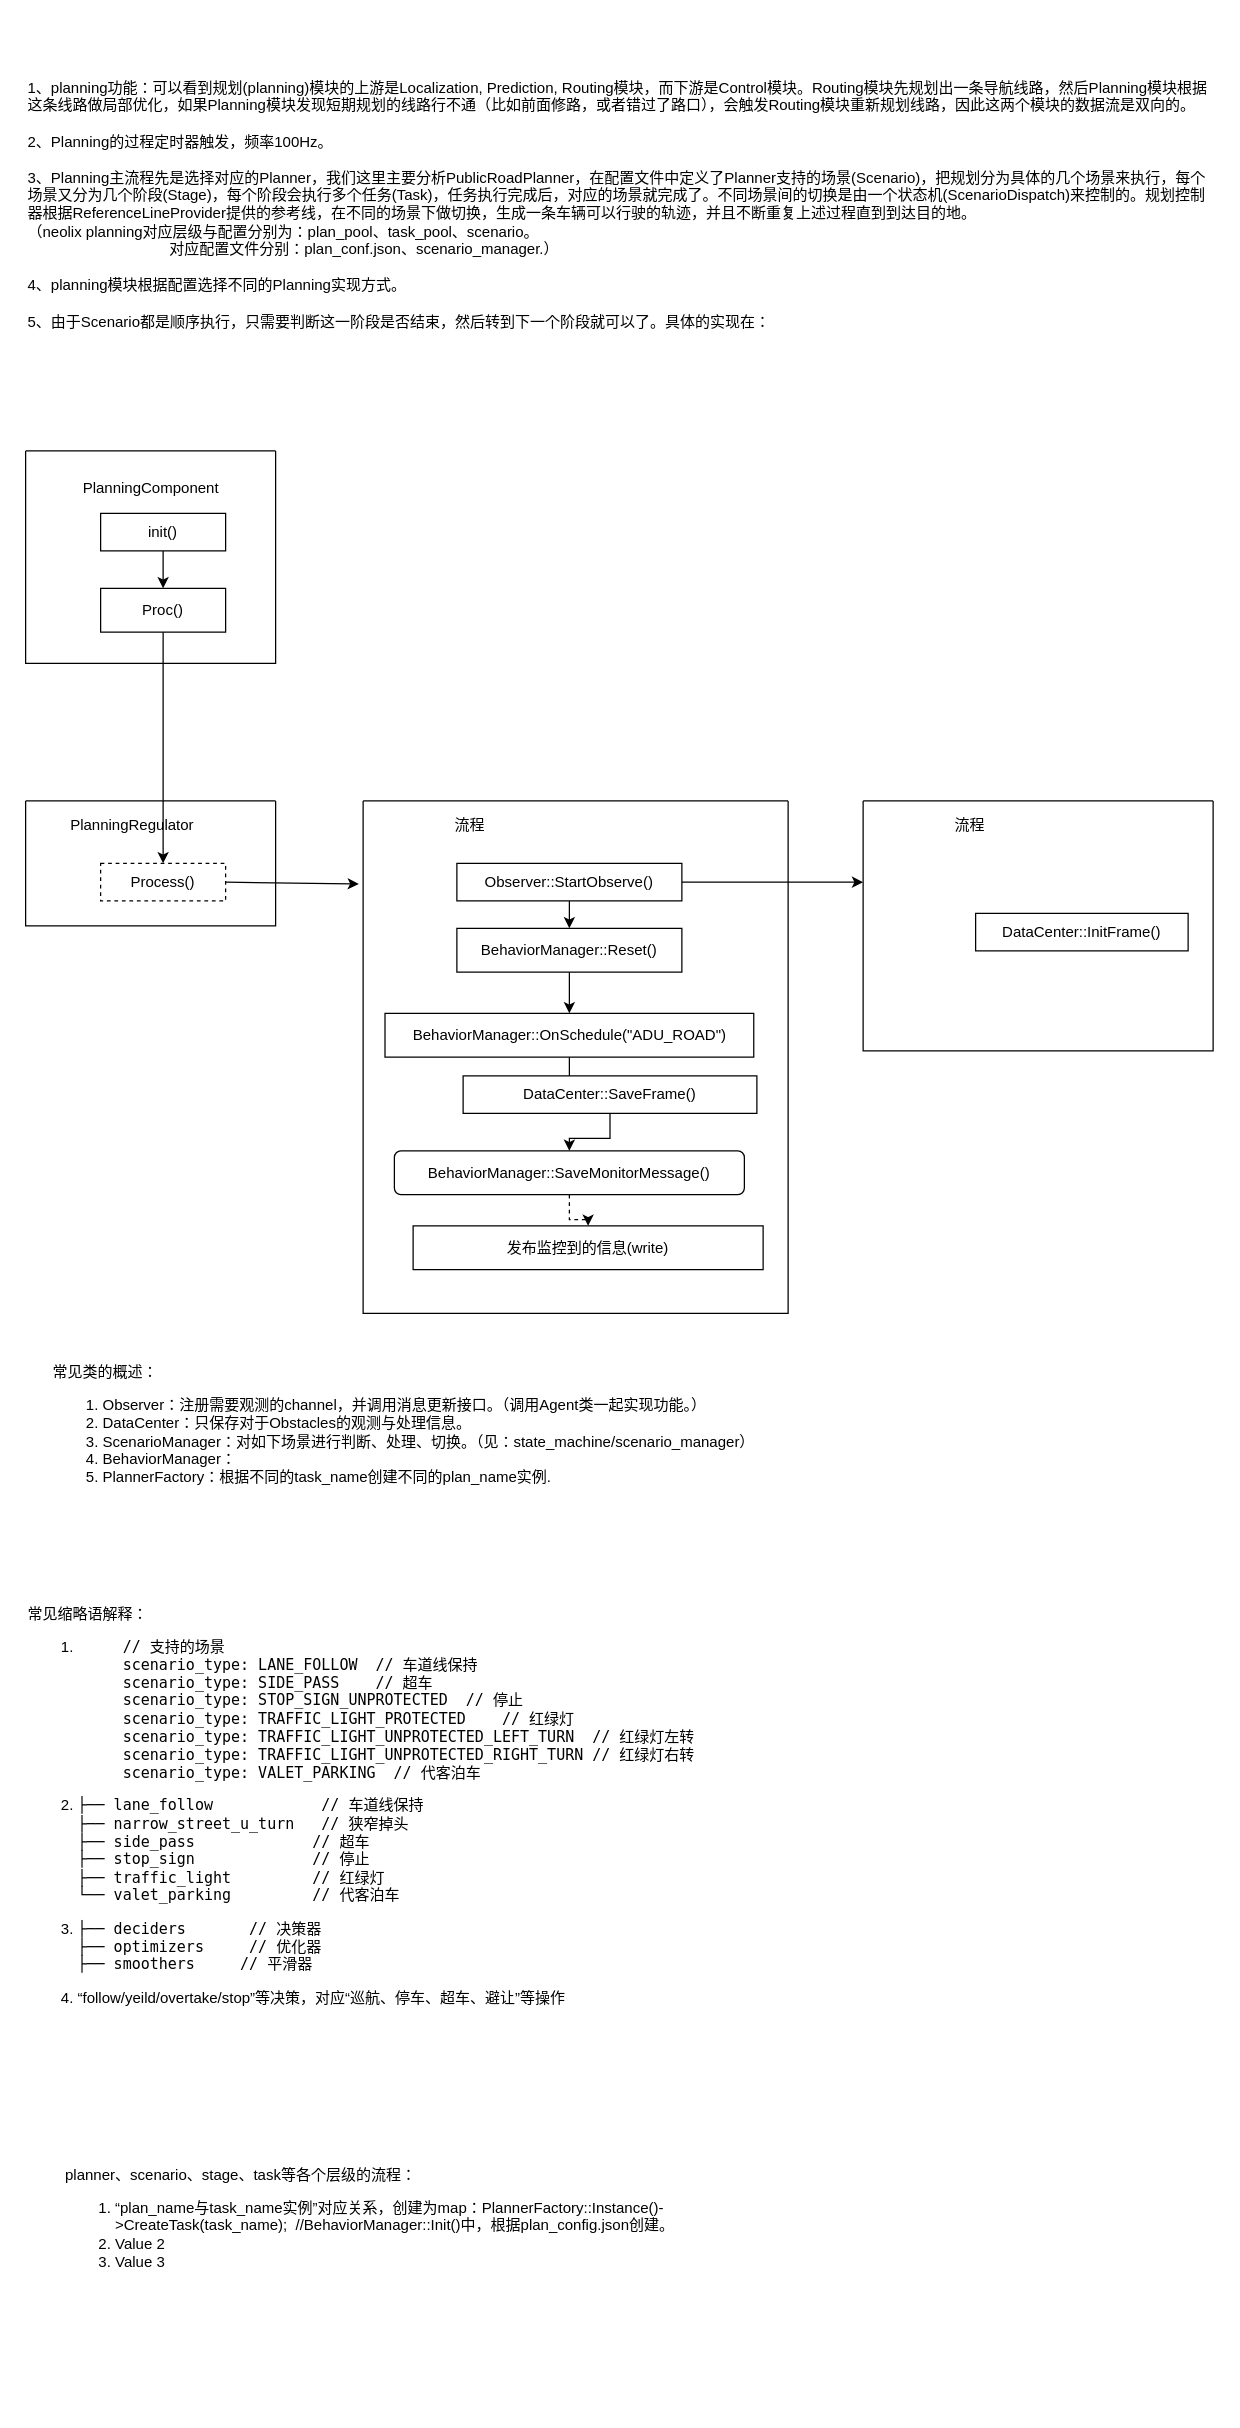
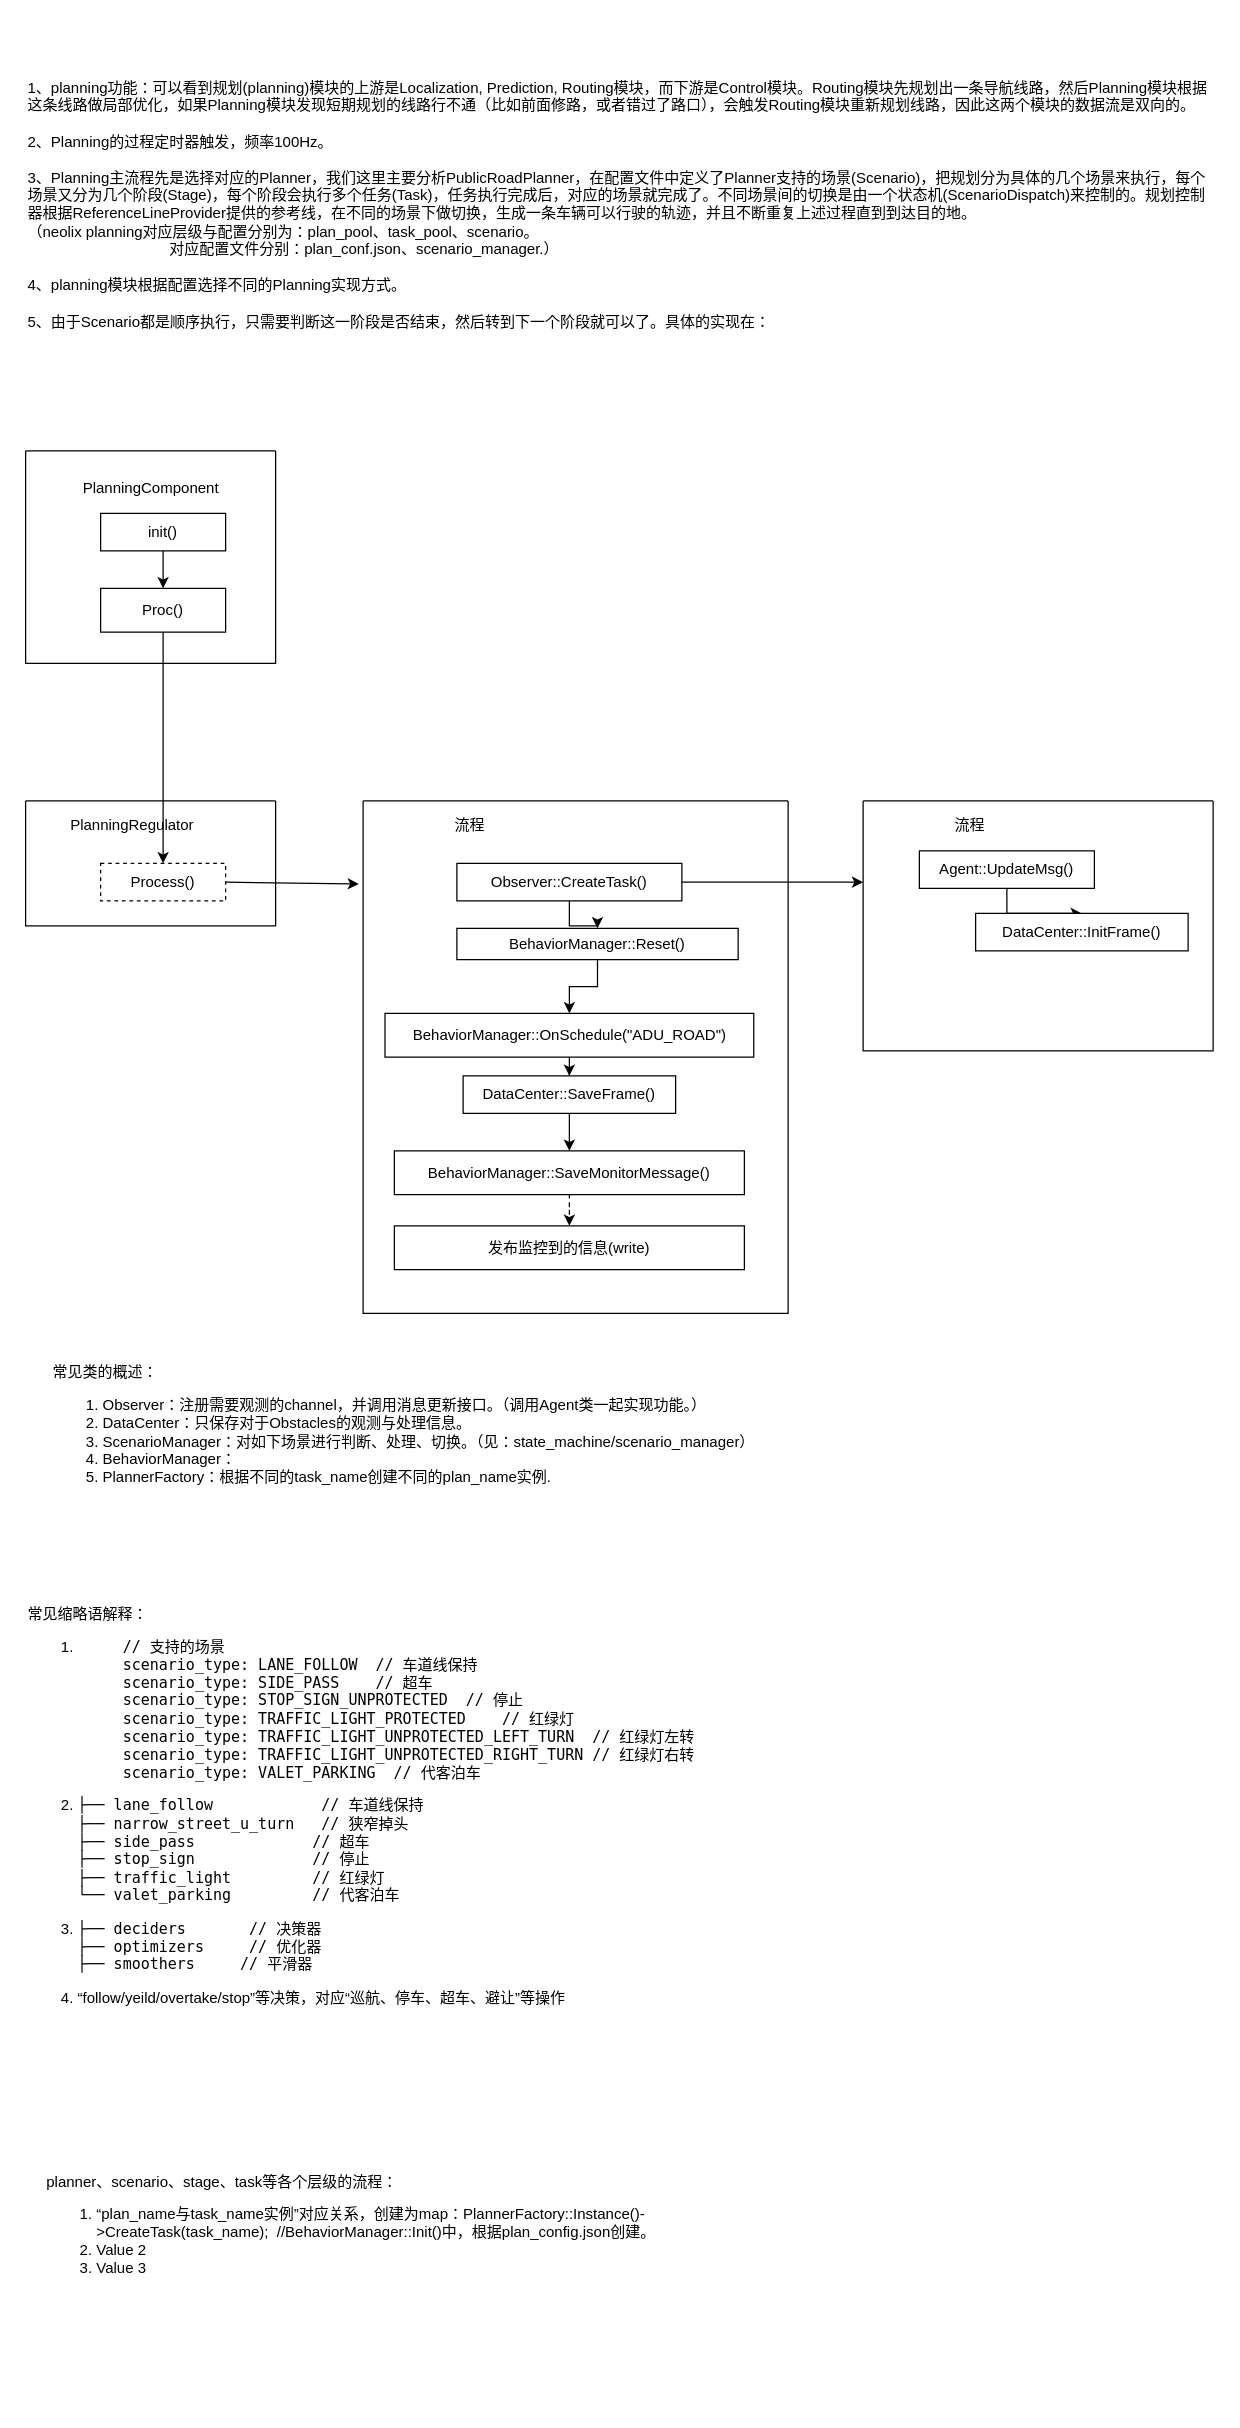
  <mxCell id="0" />
  <mxCell id="1" parent="0" />
  <mxCell id="2" value="" style="swimlane;startSize=0;" parent="1" vertex="1"><mxGeometry x="20" y="360" width="200" height="170" as="geometry"><mxRectangle x="240" y="150" width="50" height="40" as="alternateBounds" /></mxGeometry></mxCell>
  <mxCell id="3" value="init()" style="rounded=0;whiteSpace=wrap;html=1;" parent="2" vertex="1"><mxGeometry x="60" y="50" width="100" height="30" as="geometry" /></mxCell>
  <mxCell id="4" value="Proc()" style="whiteSpace=wrap;html=1;rounded=0;" parent="2" vertex="1"><mxGeometry x="60" y="110" width="100" height="35" as="geometry" /></mxCell>
  <mxCell id="5" value="" style="edgeStyle=orthogonalEdgeStyle;rounded=0;orthogonalLoop=1;jettySize=auto;html=1;" parent="2" source="3" target="4" edge="1"><mxGeometry relative="1" as="geometry" /></mxCell>
  <mxCell id="6" value="PlanningComponent" style="text;html=1;align=center;verticalAlign=middle;resizable=0;points=[];autosize=1;strokeColor=none;fillColor=none;" parent="1" vertex="1"><mxGeometry x="50" y="380" width="140" height="20" as="geometry" /></mxCell>
  <mxCell id="7" value="" style="swimlane;startSize=0;" parent="1" vertex="1"><mxGeometry x="20" y="640" width="200" height="100" as="geometry"><mxRectangle x="240" y="150" width="50" height="40" as="alternateBounds" /></mxGeometry></mxCell>
  <mxCell id="8" value="Process()" style="rounded=0;whiteSpace=wrap;html=1;dashed=1;" parent="7" vertex="1"><mxGeometry x="60" y="50" width="100" height="30" as="geometry" /></mxCell>
  <mxCell id="9" value="PlanningRegulator" style="text;html=1;align=center;verticalAlign=middle;resizable=0;points=[];autosize=1;strokeColor=none;fillColor=none;" parent="7" vertex="1"><mxGeometry x="20" y="10" width="130" height="20" as="geometry" /></mxCell>
  <mxCell id="10" value="" style="endArrow=classic;html=1;rounded=0;exitX=0.5;exitY=1;exitDx=0;exitDy=0;entryX=0.5;entryY=0;entryDx=0;entryDy=0;" parent="1" source="4" target="8" edge="1"><mxGeometry width="50" height="50" relative="1" as="geometry"><mxPoint x="490" y="780" as="sourcePoint" /><mxPoint x="540" y="730" as="targetPoint" /></mxGeometry></mxCell>
  <mxCell id="11" value="" style="swimlane;startSize=0;" parent="1" vertex="1"><mxGeometry x="290" y="640" width="340" height="410" as="geometry"><mxRectangle x="240" y="150" width="50" height="40" as="alternateBounds" /></mxGeometry></mxCell>
- <mxCell id="12" value="Observer::StartObserve()" style="rounded=0;whiteSpace=wrap;html=1;" parent="11" vertex="1"><mxGeometry x="75" y="50" width="180" height="30" as="geometry" /></mxCell>
+ <mxCell id="12" value="Observer::CreateTask()" style="rounded=0;whiteSpace=wrap;html=1;" parent="11" vertex="1"><mxGeometry x="75" y="50" width="180" height="30" as="geometry" /></mxCell>
  <mxCell id="13" value="" style="edgeStyle=orthogonalEdgeStyle;rounded=0;orthogonalLoop=1;jettySize=auto;html=1;" parent="11" source="14" target="18" edge="1"><mxGeometry relative="1" as="geometry" /></mxCell>
- <mxCell id="14" value="BehaviorManager::Reset()" style="whiteSpace=wrap;html=1;rounded=0;" parent="11" vertex="1"><mxGeometry x="75" y="102" width="180" height="35" as="geometry" /></mxCell>
+ <mxCell id="14" value="BehaviorManager::Reset()" style="whiteSpace=wrap;html=1;rounded=0;" parent="11" vertex="1"><mxGeometry x="75" y="102" width="225" height="25" as="geometry" /></mxCell>
  <mxCell id="15" value="" style="edgeStyle=orthogonalEdgeStyle;rounded=0;orthogonalLoop=1;jettySize=auto;html=1;" parent="11" source="12" target="14" edge="1"><mxGeometry relative="1" as="geometry" /></mxCell>
  <mxCell id="16" value="流程" style="text;html=1;align=center;verticalAlign=middle;resizable=0;points=[];autosize=1;strokeColor=none;fillColor=none;" parent="11" vertex="1"><mxGeometry x="65" y="10" width="40" height="20" as="geometry" /></mxCell>
  <mxCell id="17" value="" style="edgeStyle=orthogonalEdgeStyle;rounded=0;orthogonalLoop=1;jettySize=auto;html=1;" parent="11" source="18" target="22" edge="1"><mxGeometry relative="1" as="geometry" /></mxCell>
  <mxCell id="18" value="BehaviorManager::OnSchedule(&quot;ADU_ROAD&quot;)" style="whiteSpace=wrap;html=1;rounded=0;" parent="11" vertex="1"><mxGeometry x="17.5" y="170" width="295" height="35" as="geometry" /></mxCell>
  <mxCell id="19" value="" style="edgeStyle=orthogonalEdgeStyle;rounded=0;orthogonalLoop=1;jettySize=auto;html=1;dashed=1;" parent="11" source="20" target="23" edge="1"><mxGeometry relative="1" as="geometry" /></mxCell>
- <mxCell id="20" value="BehaviorManager::SaveMonitorMessage()" style="whiteSpace=wrap;html=1;rounded=1;" parent="11" vertex="1"><mxGeometry x="25" y="280" width="280" height="35" as="geometry" /></mxCell>
+ <mxCell id="20" value="BehaviorManager::SaveMonitorMessage()" style="whiteSpace=wrap;html=1;rounded=0;" parent="11" vertex="1"><mxGeometry x="25" y="280" width="280" height="35" as="geometry" /></mxCell>
  <mxCell id="21" style="edgeStyle=orthogonalEdgeStyle;rounded=0;orthogonalLoop=1;jettySize=auto;html=1;" parent="11" source="22" target="20" edge="1"><mxGeometry relative="1" as="geometry" /></mxCell>
- <mxCell id="22" value="DataCenter::SaveFrame()" style="rounded=0;whiteSpace=wrap;html=1;" parent="11" vertex="1"><mxGeometry x="80" y="220" width="235" height="30" as="geometry" /></mxCell>
- <mxCell id="23" value="发布监控到的信息(write)" style="whiteSpace=wrap;html=1;rounded=0;" parent="11" vertex="1"><mxGeometry x="40" y="340" width="280" height="35" as="geometry" /></mxCell>
+ <mxCell id="22" value="DataCenter::SaveFrame()" style="rounded=0;whiteSpace=wrap;html=1;" parent="11" vertex="1"><mxGeometry x="80" y="220" width="170" height="30" as="geometry" /></mxCell>
+ <mxCell id="23" value="发布监控到的信息(write)" style="whiteSpace=wrap;html=1;rounded=0;" parent="11" vertex="1"><mxGeometry x="25" y="340" width="280" height="35" as="geometry" /></mxCell>
  <mxCell id="24" value="" style="swimlane;startSize=0;" parent="1" vertex="1"><mxGeometry x="690" y="640" width="280" height="200" as="geometry"><mxRectangle x="240" y="150" width="50" height="40" as="alternateBounds" /></mxGeometry></mxCell>
+ <mxCell id="25" value="" style="edgeStyle=orthogonalEdgeStyle;rounded=0;orthogonalLoop=1;jettySize=auto;html=1;" parent="24" source="26" target="28" edge="1"><mxGeometry relative="1" as="geometry" /></mxCell>
+ <mxCell id="26" value="Agent::UpdateMsg()" style="rounded=0;whiteSpace=wrap;html=1;" parent="24" vertex="1"><mxGeometry x="45" y="40" width="140" height="30" as="geometry" /></mxCell>
  <mxCell id="27" value="流程" style="text;html=1;align=center;verticalAlign=middle;resizable=0;points=[];autosize=1;strokeColor=none;fillColor=none;" parent="24" vertex="1"><mxGeometry x="65" y="10" width="40" height="20" as="geometry" /></mxCell>
  <mxCell id="28" value="DataCenter::InitFrame()" style="rounded=0;whiteSpace=wrap;html=1;" parent="24" vertex="1"><mxGeometry x="90" y="90" width="170" height="30" as="geometry" /></mxCell>
  <mxCell id="29" value="" style="endArrow=classic;html=1;rounded=0;exitX=1;exitY=0.5;exitDx=0;exitDy=0;entryX=0;entryY=0.325;entryDx=0;entryDy=0;entryPerimeter=0;" parent="1" source="12" target="24" edge="1"><mxGeometry width="50" height="50" relative="1" as="geometry"><mxPoint x="140" y="515" as="sourcePoint" /><mxPoint x="540" y="705" as="targetPoint" /></mxGeometry></mxCell>
  <mxCell id="30" value="&lt;div align=&quot;left&quot;&gt;1、planning功能：可以看到规划(planning)模块的上游是Localization, Prediction, Routing模块，而下游是Control模块。Routing模块先规划出一条导航线路，然后Planning模块根据这条线路做局部优化，如果Planning模块发现短期规划的线路行不通（比如前面修路，或者错过了路口），会触发Routing模块重新规划线路，因此这两个模块的数据流是双向的。&lt;br&gt;&lt;br&gt;&lt;/div&gt;&lt;div align=&quot;left&quot;&gt;2、Planning的过程定时器触发，频率100Hz。&lt;br&gt;&lt;br&gt;&lt;/div&gt;&lt;div align=&quot;left&quot;&gt;3、Planning主流程先是选择对应的Planner，我们这里主要分析PublicRoadPlanner，在配置文件中定义了Planner支持的场景(Scenario)，把规划分为具体的几个场景来执行，每个场景又分为几个阶段(Stage)，每个阶段会执行多个任务(Task)，任务执行完成后，对应的场景就完成了。不同场景间的切换是由一个状态机(ScenarioDispatch)来控制的。规划控制器根据ReferenceLineProvider提供的参考线，在不同的场景下做切换，生成一条车辆可以行驶的轨迹，并且不断重复上述过程直到到达目的地。&lt;/div&gt;&lt;div align=&quot;left&quot;&gt;（neolix planning对应层级与配置分别为：plan_pool、task_pool、scenario。&lt;/div&gt;&lt;div align=&quot;left&quot;&gt;&amp;nbsp;&amp;nbsp;&amp;nbsp;&amp;nbsp;&amp;nbsp;&amp;nbsp;&amp;nbsp;&amp;nbsp;&amp;nbsp;&amp;nbsp;&amp;nbsp;&amp;nbsp;&amp;nbsp;&amp;nbsp;&amp;nbsp;&amp;nbsp;&amp;nbsp;&amp;nbsp;&amp;nbsp;&amp;nbsp;&amp;nbsp;&amp;nbsp;&amp;nbsp;&amp;nbsp;&amp;nbsp;&amp;nbsp;&amp;nbsp;&amp;nbsp;&amp;nbsp;&amp;nbsp;&amp;nbsp;&amp;nbsp;&amp;nbsp; 对应配置文件分别：plan_conf.json、scenario_manager.）&lt;br&gt;&lt;br&gt;&lt;/div&gt;&lt;div align=&quot;left&quot;&gt;4、planning模块根据配置选择不同的Planning实现方式。&lt;br&gt;&lt;br&gt;5、由于Scenario都是顺序执行，只需要判断这一阶段是否结束，然后转到下一个阶段就可以了。具体的实现在：  &lt;br&gt;&lt;br&gt;&lt;/div&gt;" style="text;html=1;strokeColor=none;fillColor=none;align=left;verticalAlign=middle;whiteSpace=wrap;rounded=0;" parent="1" vertex="1"><mxGeometry x="20" y="20" width="950" height="300" as="geometry" /></mxCell>
  <mxCell id="31" value="" style="endArrow=classic;html=1;rounded=0;entryX=-0.01;entryY=0.162;entryDx=0;entryDy=0;entryPerimeter=0;exitX=1;exitY=0.5;exitDx=0;exitDy=0;" parent="1" source="8" target="11" edge="1"><mxGeometry width="50" height="50" relative="1" as="geometry"><mxPoint x="70" y="940" as="sourcePoint" /><mxPoint x="120" y="890" as="targetPoint" /></mxGeometry></mxCell>
  <mxCell id="32" value="常见类的概述：&lt;br&gt;&lt;ol&gt;&lt;li&gt;Observer：注册需要观测的channel，并调用消息更新接口。（调用Agent类一起实现功能。）&lt;br&gt;&lt;/li&gt;&lt;li&gt;DataCenter：只保存对于Obstacles的观测与处理信息。&lt;/li&gt;&lt;li&gt;ScenarioManager：对如下场景进行判断、处理、切换。（见：state_machine/scenario_manager）&lt;/li&gt;&lt;li&gt;BehaviorManager：&lt;/li&gt;&lt;li&gt;PlannerFactory：根据不同的task_name创建不同的plan_name实例.&lt;br&gt;&lt;/li&gt;&lt;/ol&gt;" style="text;strokeColor=none;fillColor=none;html=1;whiteSpace=wrap;verticalAlign=middle;overflow=hidden;" vertex="1" parent="1"><mxGeometry x="40" y="1070" width="670" height="150" as="geometry" /></mxCell>
  <mxCell id="33" value="常见缩略语解释：&lt;br&gt;&lt;ol&gt;&lt;li&gt;&lt;pre&gt;&lt;code class=&quot;language-text&quot;&gt;     // 支持的场景&lt;br&gt;     scenario_type: LANE_FOLLOW  // 车道线保持&lt;br&gt;     scenario_type: SIDE_PASS    // 超车&lt;br&gt;     scenario_type: STOP_SIGN_UNPROTECTED  // 停止&lt;br&gt;     scenario_type: TRAFFIC_LIGHT_PROTECTED    // 红绿灯&lt;br&gt;     scenario_type: TRAFFIC_LIGHT_UNPROTECTED_LEFT_TURN  // 红绿灯左转&lt;br&gt;     scenario_type: TRAFFIC_LIGHT_UNPROTECTED_RIGHT_TURN // 红绿灯右转&lt;br&gt;     scenario_type: VALET_PARKING  // 代客泊车&lt;/code&gt;&lt;/pre&gt;&lt;/li&gt;&lt;li&gt;&lt;pre&gt;&lt;code class=&quot;language-text&quot;&gt;├── lane_follow            // 车道线保持&lt;br&gt;├── narrow_street_u_turn   // 狭窄掉头&lt;br&gt;├── side_pass             // 超车&lt;br&gt;├── stop_sign             // 停止&lt;br&gt;├── traffic_light         // 红绿灯&lt;br&gt;└── valet_parking         // 代客泊车&lt;/code&gt;&lt;/pre&gt;&lt;/li&gt;&lt;li&gt;&lt;pre&gt;&lt;code class=&quot;language-text&quot;&gt;├── deciders       // 决策器&lt;br&gt;├── optimizers     // 优化器&lt;br&gt;├── smoothers     // 平滑器&lt;br&gt;&lt;/code&gt;&lt;/pre&gt;&lt;/li&gt;&lt;li&gt;&lt;div data-okr=&quot;%7B%22okrDelta%22%3A%5B%7B%22lineType%22%3A%22text%22%2C%22lineOptions%22%3A%7B%7D%2C%22lineContent%22%3A%5B%7B%22opType%22%3A%22text%22%2C%22options%22%3A%7B%22text%22%3A%22follow%2Fyeild%2Fovertake%2Fstop%E7%AD%89%E5%86%B3%E7%AD%96%22%7D%7D%5D%7D%5D%2C%22businessKey%22%3A%22lark-doc%22%7D&quot; class=&quot;okr-block-clipboard&quot;&gt;&lt;/div&gt;&lt;div data-line-index=&quot;0&quot; data-zone-id=&quot;0&quot; style=&quot;&quot;&gt;“follow/yeild/overtake/stop”等决策，对应“巡航、停车、超车、避让”等操作&lt;/div&gt;&lt;/li&gt;&lt;/ol&gt;" style="text;strokeColor=none;fillColor=none;html=1;whiteSpace=wrap;verticalAlign=middle;overflow=hidden;" vertex="1" parent="1"><mxGeometry x="20" y="1270" width="670" height="360" as="geometry" /></mxCell>
- <mxCell id="34" value="planner、scenario、stage、task等各个层级的流程：&lt;br&gt;&lt;ol&gt;&lt;li&gt;“plan_name与task_name实例”对应关系，创建为map：PlannerFactory::Instance()-&amp;gt;CreateTask(task_name);&amp;nbsp; //BehaviorManager::Init()中，根据plan_config.json创建。&lt;/li&gt;&lt;li&gt;Value 2&lt;/li&gt;&lt;li&gt;Value 3&lt;/li&gt;&lt;/ol&gt;" style="text;strokeColor=none;fillColor=none;html=1;whiteSpace=wrap;verticalAlign=middle;overflow=hidden;" vertex="1" parent="1"><mxGeometry x="50" y="1640" width="570" height="280" as="geometry" /></mxCell>
+ <mxCell id="34" value="planner、scenario、stage、task等各个层级的流程：&lt;br&gt;&lt;ol&gt;&lt;li&gt;“plan_name与task_name实例”对应关系，创建为map：PlannerFactory::Instance()-&amp;gt;CreateTask(task_name);&amp;nbsp; //BehaviorManager::Init()中，根据plan_config.json创建。&lt;/li&gt;&lt;li&gt;Value 2&lt;/li&gt;&lt;li&gt;Value 3&lt;/li&gt;&lt;/ol&gt;" style="text;strokeColor=none;fillColor=none;html=1;whiteSpace=wrap;verticalAlign=middle;overflow=hidden;" vertex="1" parent="1"><mxGeometry x="35" y="1645" width="570" height="280" as="geometry" /></mxCell>
